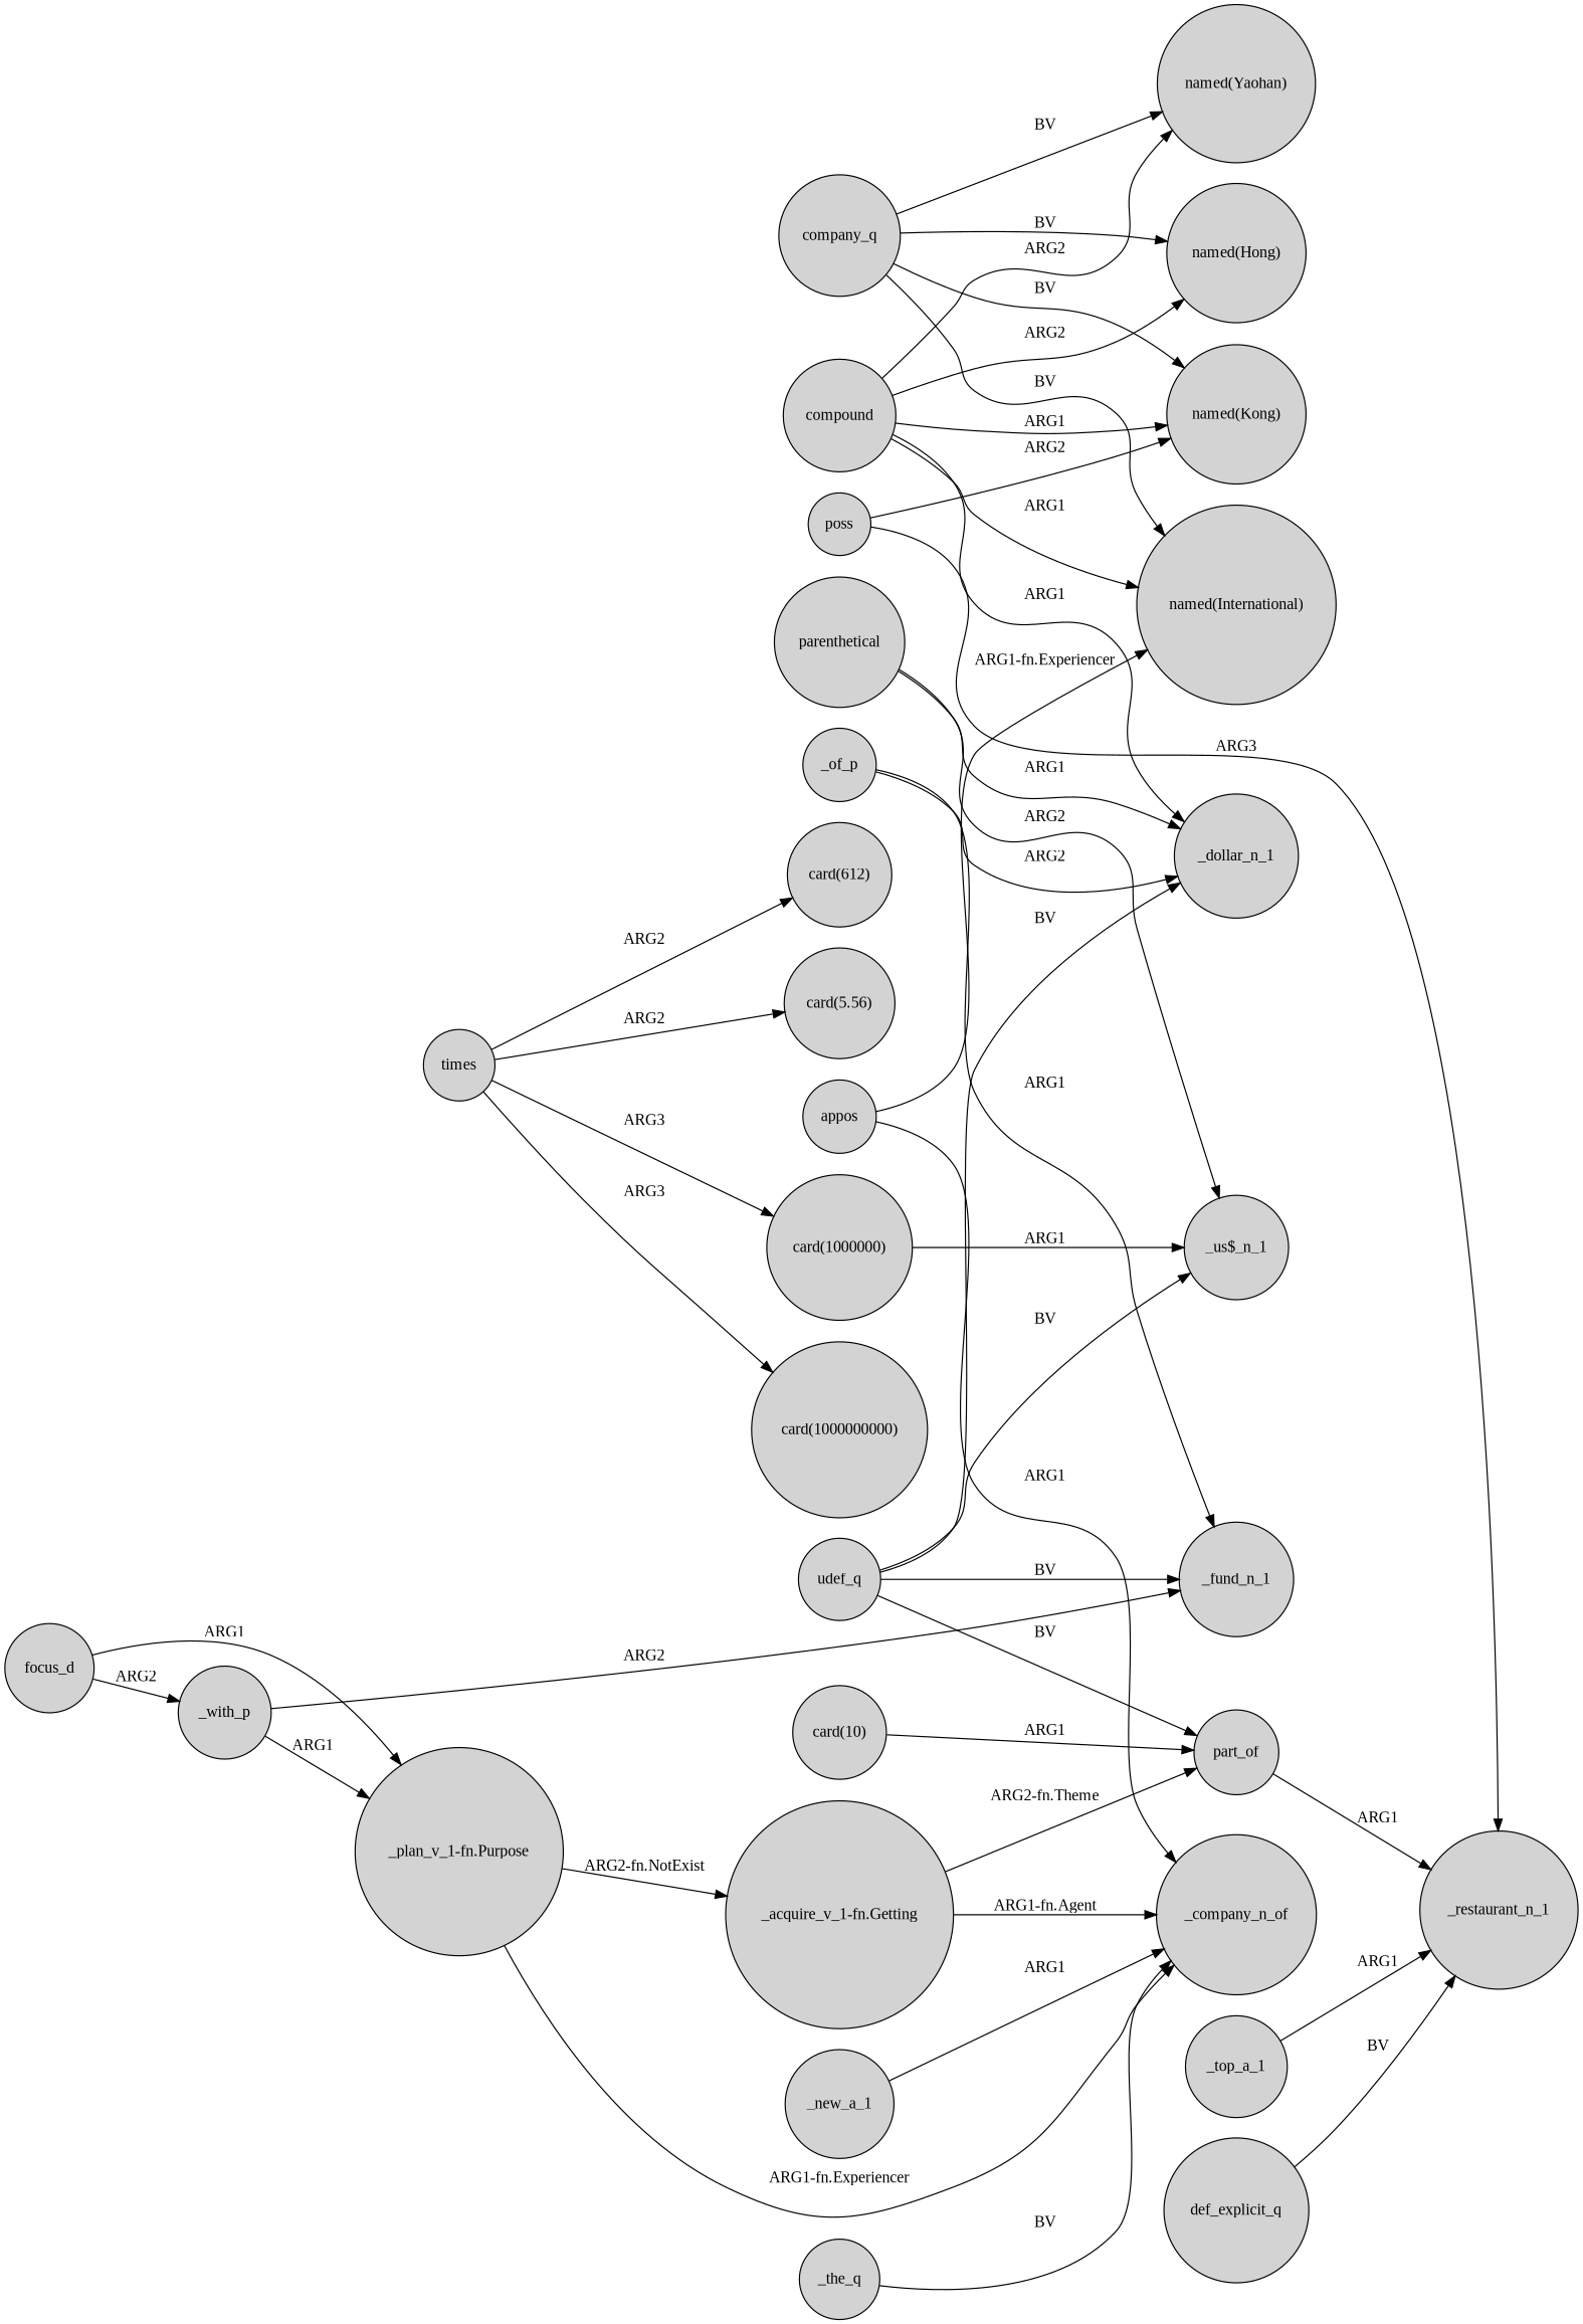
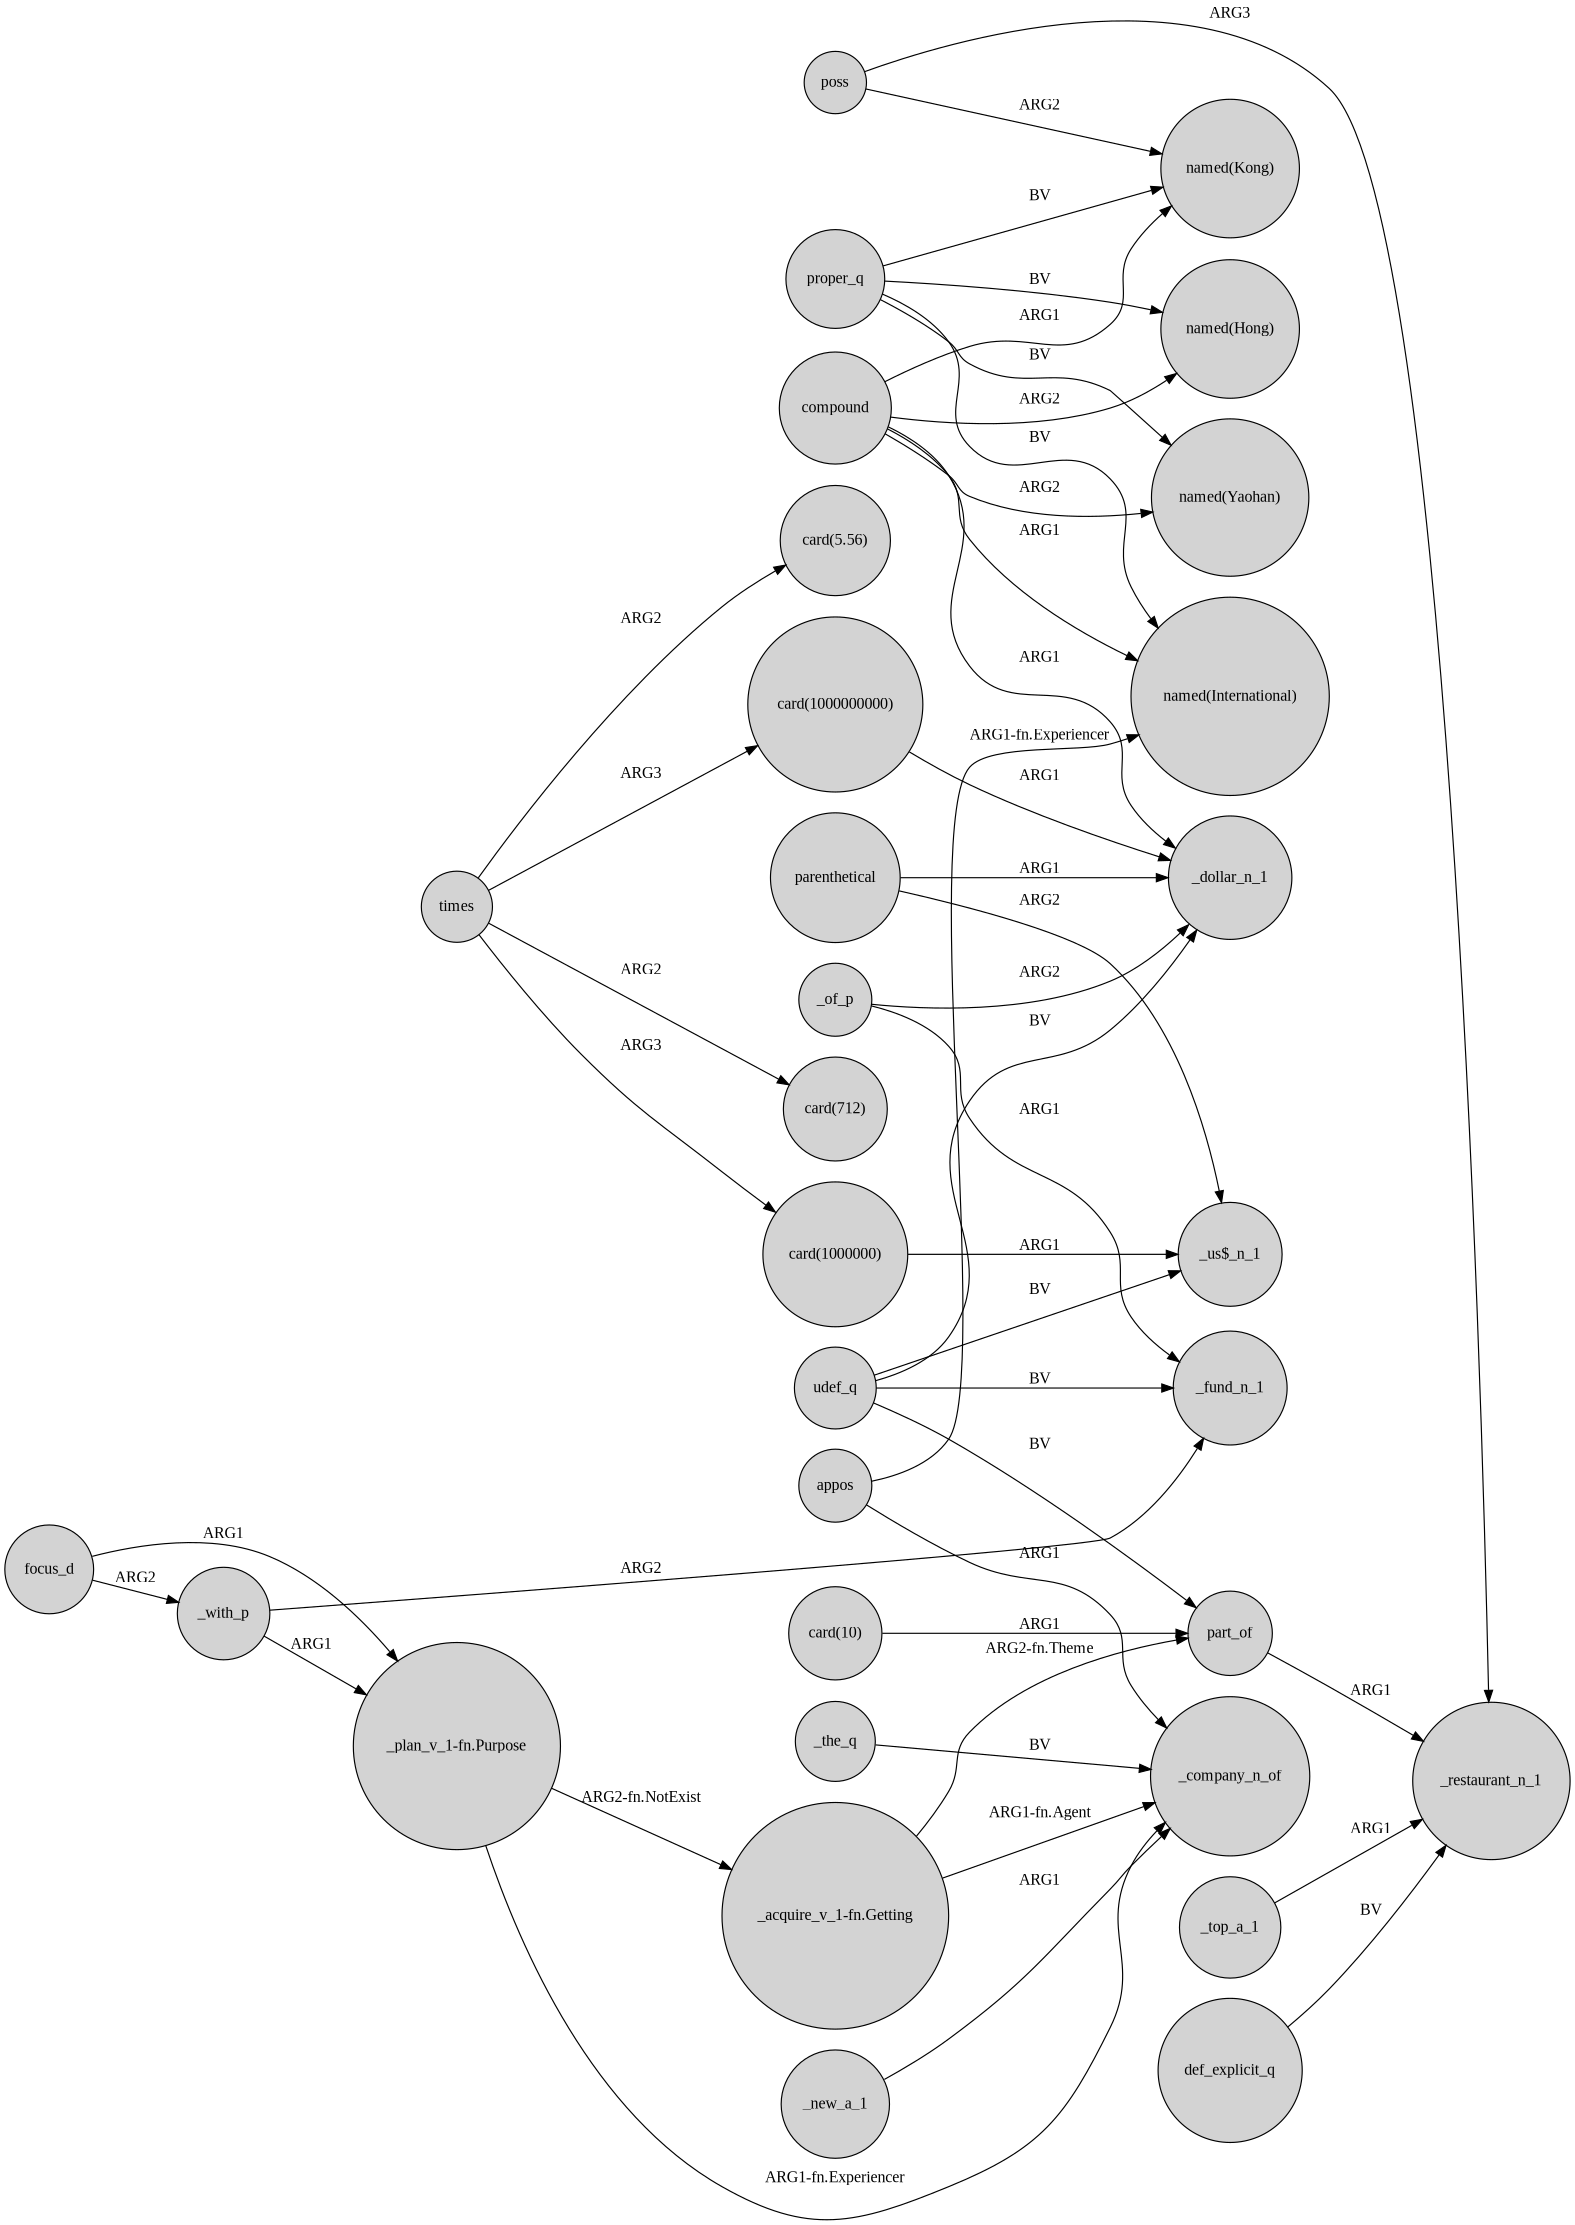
  digraph {
    fontname="Liberation Serif"
    rankdir=LR
    node [fontname="Liberation Serif" shape=circle style=filled]
    edge [fontname="Liberation Serif"]
    compound
    "named(International)"
    _dollar_n_1
    "named(Yaohan)"
    "named(Hong)"
    "named(Kong)"
    parenthetical
    "_us$_n_1"
    udef_q
    part_of
    _fund_n_1
    _restaurant_n_1
    focus_d
    "_plan_v_1-fn.Purpose"
    _with_p
    "_acquire_v_1-fn.Getting"
    _company_n_of
    _top_a_1
    times
    "card(5.56)"
    "card(1000000000)"
-   "card(712)" [label="card(612)"]
+   "card(712)"
    "card(1000000)"
    poss
    _the_q
-   proper_q [label=company_q]
+   proper_q
    def_explicit_q
    appos
    "card(10)"
    _new_a_1
    _of_p
    compound -> "named(International)" [label=ARG1]
    compound -> _dollar_n_1 [label=ARG1]
    compound -> "named(Yaohan)" [label=ARG2]
    compound -> "named(Hong)" [label=ARG2]
    compound -> "named(Kong)" [label=ARG1]
    parenthetical -> _dollar_n_1 [label=ARG1]
    parenthetical -> "_us$_n_1" [label=ARG2]
    udef_q -> _dollar_n_1 [label=BV]
    udef_q -> "_us$_n_1" [label=BV]
    udef_q -> part_of [label=BV]
    udef_q -> _fund_n_1 [label=BV]
    part_of -> _restaurant_n_1 [label=ARG1]
    focus_d -> "_plan_v_1-fn.Purpose" [label=ARG1]
    focus_d -> _with_p [label=ARG2]
    "_plan_v_1-fn.Purpose" -> "_acquire_v_1-fn.Getting" [label="ARG2-fn.NotExist"]
    "_plan_v_1-fn.Purpose" -> _company_n_of [label="ARG1-fn.Experiencer"]
    _with_p -> _fund_n_1 [label=ARG2]
    _with_p -> "_plan_v_1-fn.Purpose" [label=ARG1]
    "_acquire_v_1-fn.Getting" -> part_of [label="ARG2-fn.Theme"]
    "_acquire_v_1-fn.Getting" -> _company_n_of [label="ARG1-fn.Agent"]
    _top_a_1 -> _restaurant_n_1 [label=ARG1]
    times -> "card(5.56)" [label=ARG2]
    times -> "card(1000000000)" [label=ARG3]
    times -> "card(712)" [label=ARG2]
    times -> "card(1000000)" [label=ARG3]
+   "card(1000000000)" -> _dollar_n_1 [label=ARG1]
    "card(1000000)" -> "_us$_n_1" [label=ARG1]
    poss -> "named(Kong)" [label=ARG2]
    poss -> _restaurant_n_1 [label=ARG3]
    _the_q -> _company_n_of [label=BV]
    proper_q -> "named(International)" [label=BV]
    proper_q -> "named(Yaohan)" [label=BV]
    proper_q -> "named(Hong)" [label=BV]
    proper_q -> "named(Kong)" [label=BV]
    def_explicit_q -> _restaurant_n_1 [label=BV]
    appos -> "named(International)" [label="ARG1-fn.Experiencer"]
    appos -> _company_n_of [label=ARG1]
    "card(10)" -> part_of [label=ARG1]
    _new_a_1 -> _company_n_of [label=ARG1]
    _of_p -> _dollar_n_1 [label=ARG2]
    _of_p -> _fund_n_1 [label=ARG1]
  }
